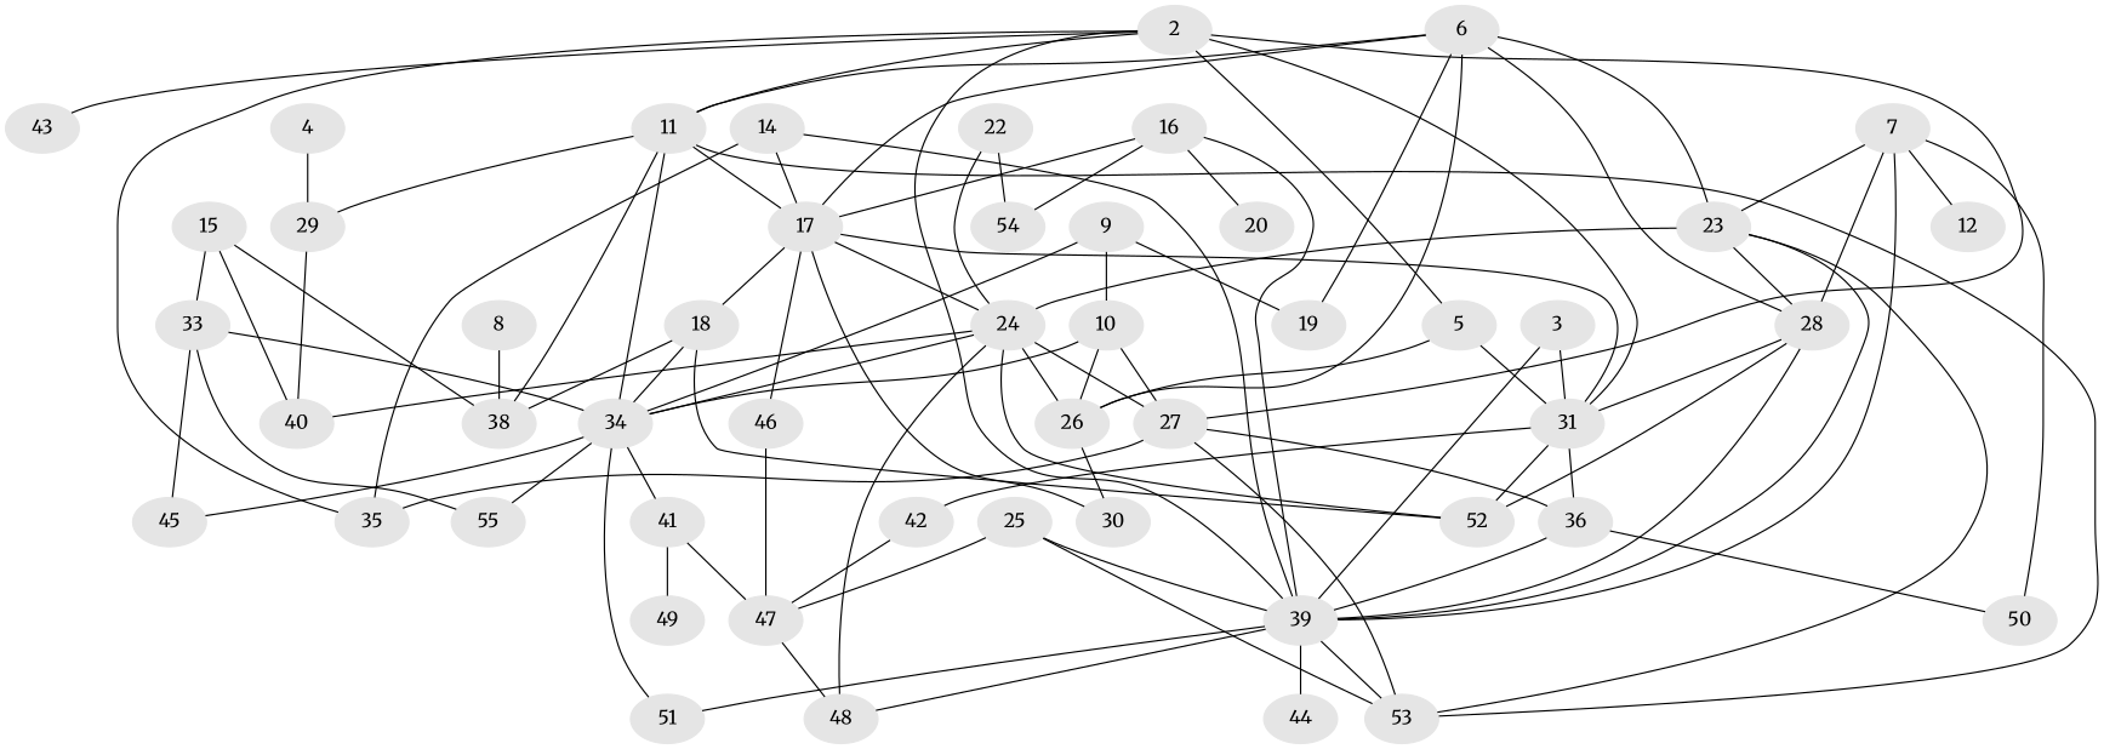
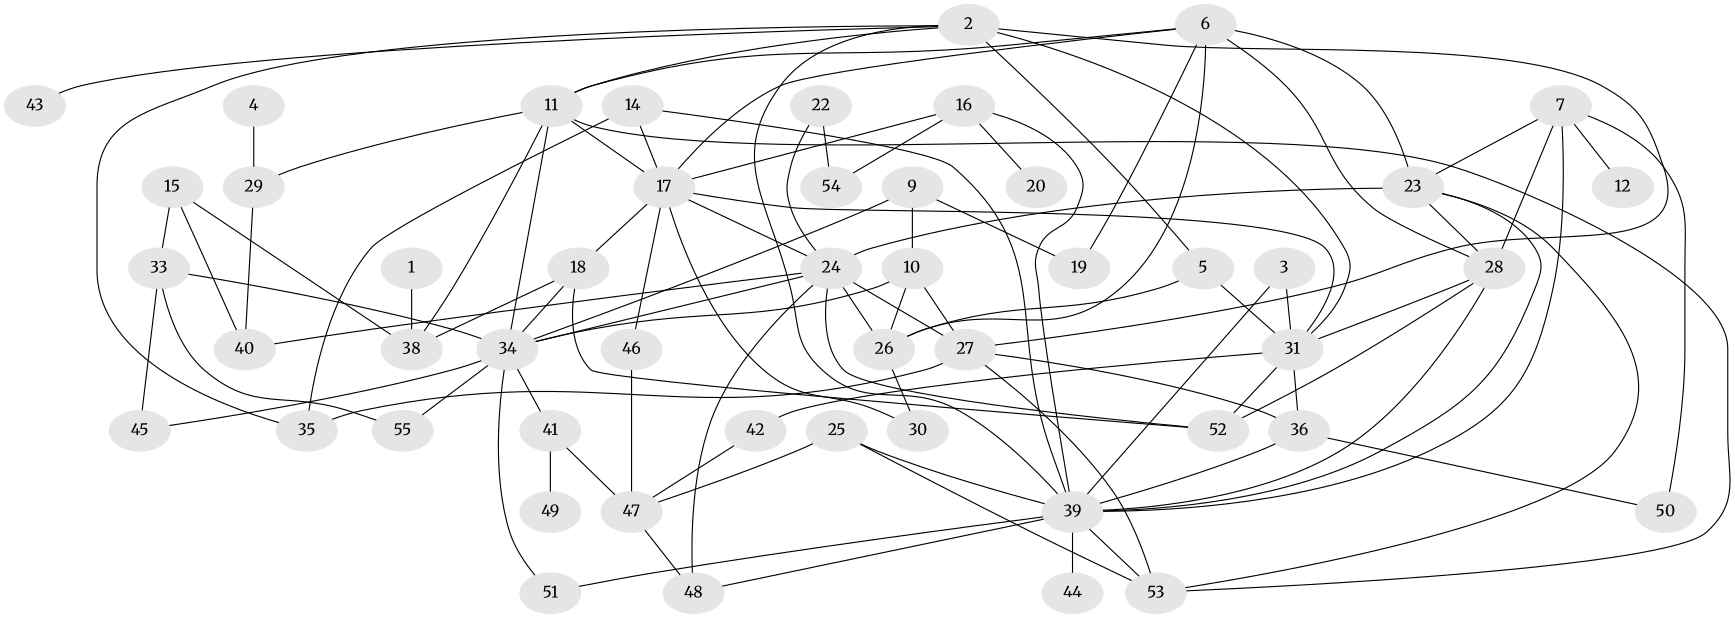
  graph {
    fontname=Merriweather
    node [color=gray90 fontname=Merriweather style=filled]
    edge [fontname=Merriweather weight=1.0]
    2
    5
    11
    27
    31
    35
    39
    43
    26
    17
    29
    38
    34
    53
    18
    24
    30
    46
    36
    52
    42
    48
    51
    44
    3
    4
    40
    6
    19
    23
    28
    7
    12
    50
-   8
+   8 [label=1]
    9
    10
    45
    55
    41
    14
    15
    33
    16
    20
    54
    47
    22
    25
    49
    2 -- 5
    2 -- 11
    2 -- 27 [weight=2.0]
    2 -- 31
    2 -- 35
    2 -- 39
    2 -- 43
    5 -- 31
    5 -- 26
    11 -- 17
    11 -- 29
    11 -- 38
    11 -- 34
    11 -- 53
    27 -- 35
    27 -- 53
    27 -- 36
    31 -- 36
    31 -- 52
    31 -- 42
    39 -- 53
    39 -- 48
    39 -- 51
    39 -- 44
    26 -- 30
    17 -- 31
    17 -- 18
    17 -- 24
    17 -- 30
    17 -- 46
    29 -- 40
    34 -- 51
    34 -- 45
    34 -- 55
    34 -- 41
    18 -- 38
    18 -- 34
    18 -- 52
    24 -- 27
    24 -- 26
    24 -- 34
    24 -- 52
    24 -- 48
    24 -- 40
    46 -- 47
    36 -- 39
    36 -- 50
    42 -- 47
    3 -- 31
    3 -- 39
    4 -- 29
    6 -- 11
    6 -- 26
    6 -- 17
    6 -- 19
    6 -- 23
    6 -- 28
    23 -- 39
    23 -- 53
    23 -- 24
    23 -- 28
    28 -- 31
    28 -- 39
    28 -- 52
    7 -- 39
    7 -- 23
    7 -- 28
    7 -- 12
    7 -- 50
    8 -- 38 [weight=2.0]
    9 -- 34
    9 -- 19
    9 -- 10
    10 -- 27
    10 -- 26
    10 -- 34
    41 -- 47
    41 -- 49
    14 -- 35
    14 -- 39
    14 -- 17 [weight=2.0]
    15 -- 38
    15 -- 40
    15 -- 33
    33 -- 34
    33 -- 45
    33 -- 55
    16 -- 39
    16 -- 17
    16 -- 20
    16 -- 54
    47 -- 48
    22 -- 24
    22 -- 54
    25 -- 39
    25 -- 53
    25 -- 47
  }
